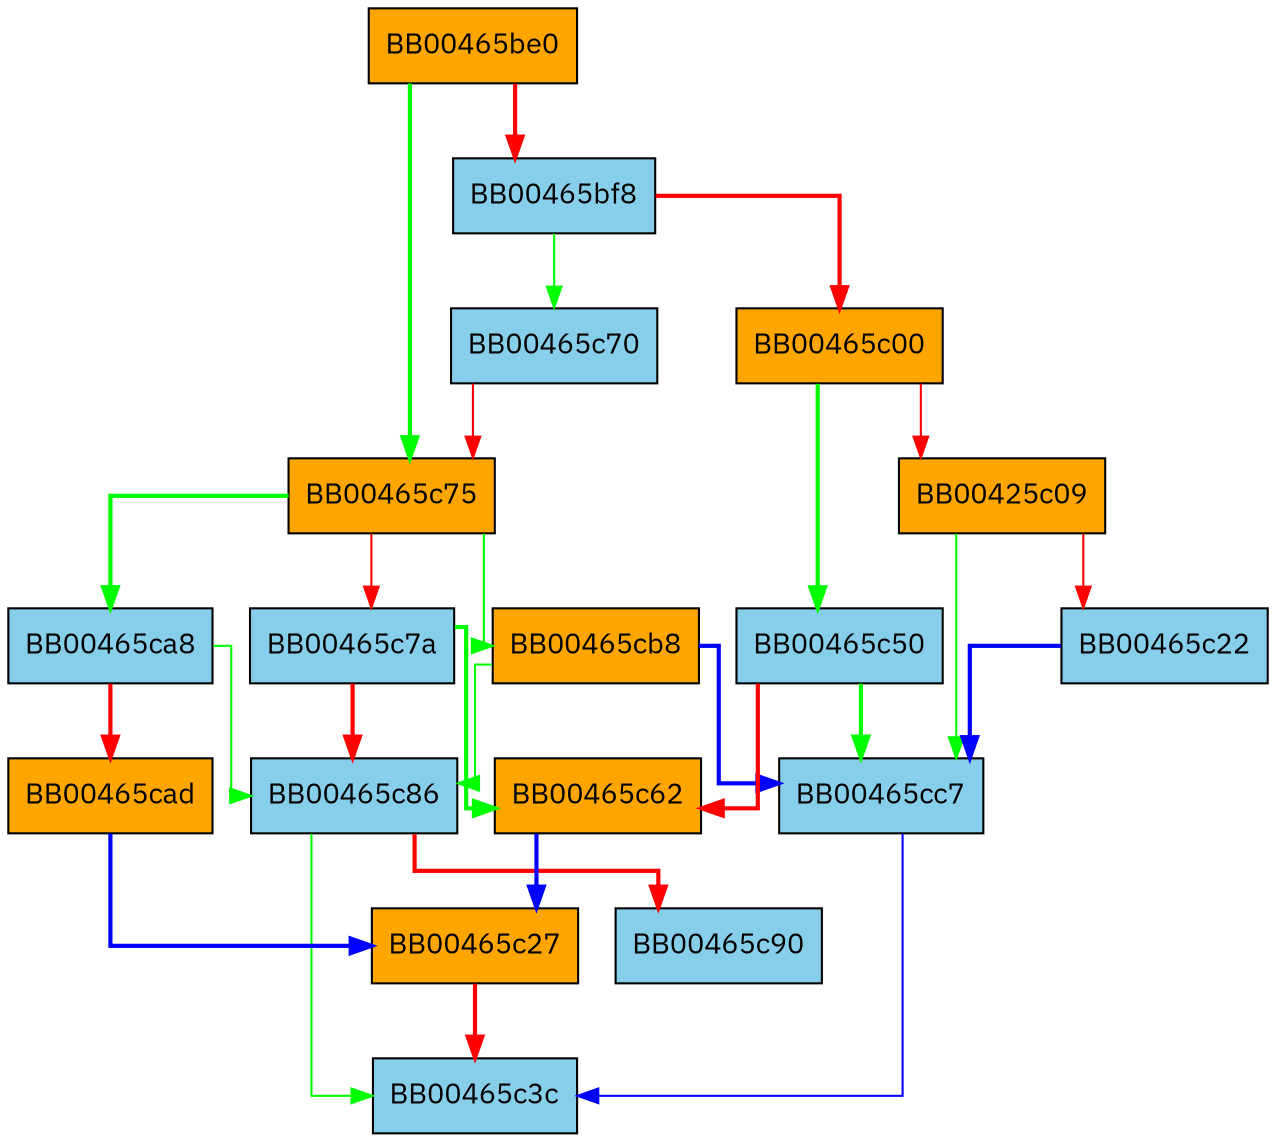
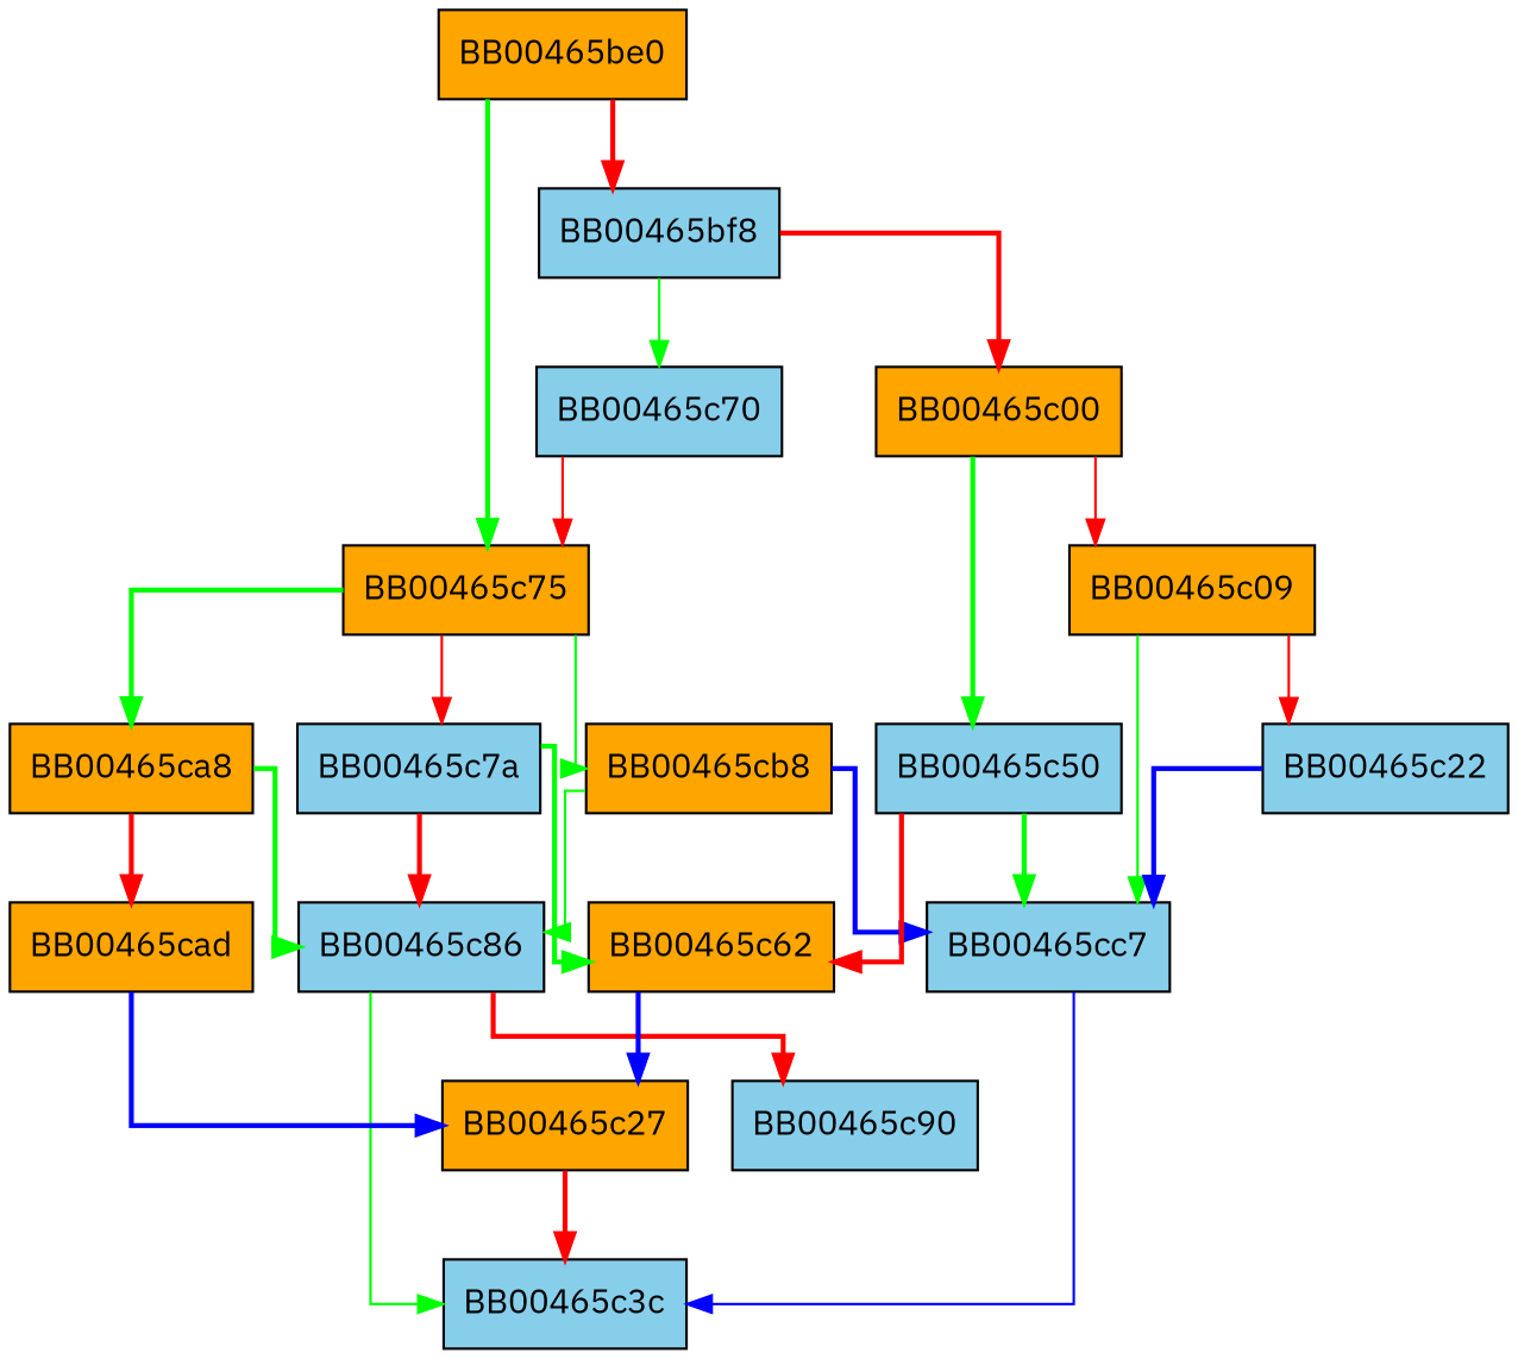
  digraph {
    fontname="IBM Plex Sans"
    splines=ortho
    node [fillcolor=skyblue fontname="IBM Plex Sans" shape=box style=filled]
    edge [color=green fontname="IBM Plex Sans" style=bold]
    BB00465be0 [fillcolor=orange]
    BB00465c75 [fillcolor=orange]
    BB00465bf8
-   BB00465ca8
+   BB00465ca8 [fillcolor=orange]
    BB00465c7a
    BB00465cb8 [fillcolor=orange]
    BB00465c70
    BB00465c00 [fillcolor=orange]
    BB00465c86
    BB00465cad [fillcolor=orange]
    BB00465c62 [fillcolor=orange]
    BB00465c50
-   BB00465c09 [fillcolor=orange label=BB00425c09]
+   BB00465c09 [fillcolor=orange]
    BB00465cc7
    BB00465c22
    BB00465c3c
    BB00465c27 [fillcolor=orange]
    BB00465c90
    BB00465be0 -> BB00465c75
    BB00465be0 -> BB00465bf8 [color=red]
    BB00465c75 -> BB00465ca8
    BB00465c75 -> BB00465c7a [color=red style=solid]
    BB00465c75 -> BB00465cb8 [style=solid]
    BB00465bf8 -> BB00465c70 [style=solid]
    BB00465bf8 -> BB00465c00 [color=red]
-   BB00465ca8 -> BB00465c86 [style=solid]
+   BB00465ca8 -> BB00465c86
    BB00465ca8 -> BB00465cad [color=red]
    BB00465c7a -> BB00465c86 [color=red]
    BB00465c7a -> BB00465c62
    BB00465cb8 -> BB00465c86 [style=solid]
    BB00465cb8 -> BB00465cc7 [color=blue]
    BB00465c70 -> BB00465c75 [color=red style=solid]
    BB00465c00 -> BB00465c50
    BB00465c00 -> BB00465c09 [color=red style=solid]
    BB00465c86 -> BB00465c3c [style=solid]
    BB00465c86 -> BB00465c90 [color=red]
    BB00465cad -> BB00465c27 [color=blue]
    BB00465c62 -> BB00465c27 [color=blue]
    BB00465c50 -> BB00465c62 [color=red]
    BB00465c50 -> BB00465cc7
    BB00465c09 -> BB00465cc7 [style=solid]
    BB00465c09 -> BB00465c22 [color=red style=solid]
    BB00465cc7 -> BB00465c3c [color=blue style=solid]
    BB00465c22 -> BB00465cc7 [color=blue]
    BB00465c27 -> BB00465c3c [color=red]
  }
